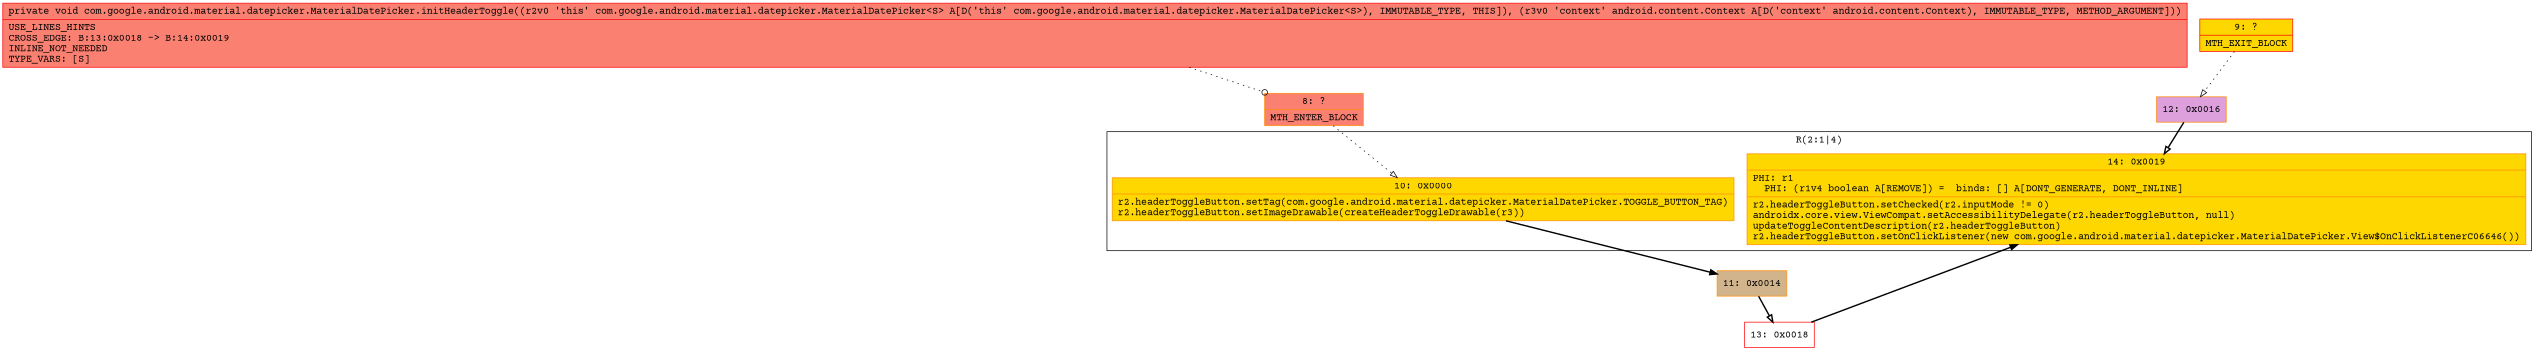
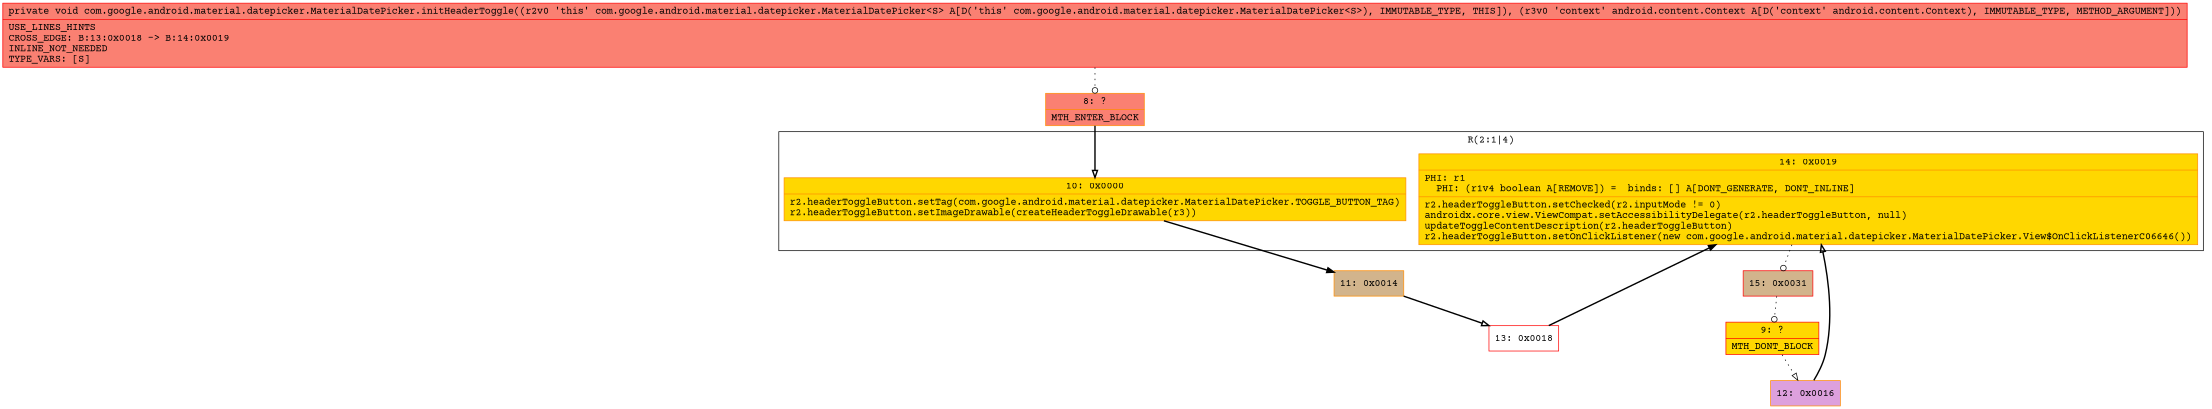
  digraph {
    fontname="Courier Prime"
    node [color=darkorange fillcolor=gold fontname="Courier Prime" shape=record style=filled]
    edge [arrowhead=onormal fontname="Courier Prime" style=dotted]
    n1 [label="{10\:\ 0x0000|r2.headerToggleButton.setTag(com.google.android.material.datepicker.MaterialDatePicker.TOGGLE_BUTTON_TAG)\lr2.headerToggleButton.setImageDrawable(createHeaderToggleDrawable(r3))\l}"]
    n2 [label="{14\:\ 0x0019|PHI: r1 \l  PHI: (r1v4 boolean A[REMOVE]) =  binds: [] A[DONT_GENERATE, DONT_INLINE]\l|r2.headerToggleButton.setChecked(r2.inputMode != 0)\landroidx.core.view.ViewCompat.setAccessibilityDelegate(r2.headerToggleButton, null)\lupdateToggleContentDescription(r2.headerToggleButton)\lr2.headerToggleButton.setOnClickListener(new com.google.android.material.datepicker.MaterialDatePicker.View$OnClickListenerC06646())\l}"]
    n3 [fillcolor=tan label="{11\:\ 0x0014}"]
+   n4 [color=red fillcolor=tan label="{15\:\ 0x0031}"]
    n5 [color=red fillcolor=white label="{13\:\ 0x0018}"]
-   n6 [color=red label="{9\:\ ?|MTH_EXIT_BLOCK\l}"]
+   n6 [color=red label="{9\:\ ?|MTH_DONT_BLOCK\l}"]
    n7 [fillcolor=salmon label="{8\:\ ?|MTH_ENTER_BLOCK\l}"]
    n8 [fillcolor=plum label="{12\:\ 0x0016}"]
    n9 [color=red fillcolor=salmon label="{private void com.google.android.material.datepicker.MaterialDatePicker.initHeaderToggle((r2v0 'this' com.google.android.material.datepicker.MaterialDatePicker\<S\> A[D('this' com.google.android.material.datepicker.MaterialDatePicker\<S\>), IMMUTABLE_TYPE, THIS]), (r3v0 'context' android.content.Context A[D('context' android.content.Context), IMMUTABLE_TYPE, METHOD_ARGUMENT]))  | USE_LINES_HINTS\lCROSS_EDGE: B:13:0x0018 \-\> B:14:0x0019\lINLINE_NOT_NEEDED\lTYPE_VARS: [S]\l}"]
    subgraph cluster_1 {
      label="R(2:1|4)"
      n1
      n2
    }
    n1 -> n3 [arrowhead=normal style=bold]
+   n2 -> n4 [arrowhead=odot]
    n3 -> n5 [style=bold]
+   n4 -> n6 [arrowhead=odot]
    n5 -> n2 [arrowhead=normal style=bold]
    n6 -> n8
-   n7 -> n1
+   n7 -> n1 [style=bold]
    n8 -> n2 [style=bold]
    n9 -> n7 [arrowhead=odot]
  }
